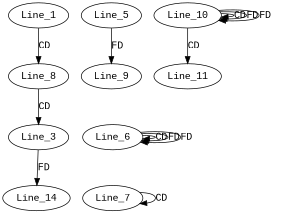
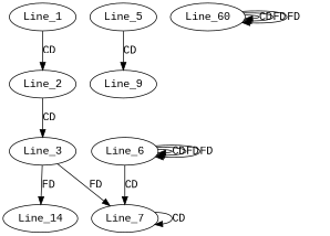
  digraph {
    fontname="Liberation Mono"
    node [fontname="Liberation Mono"]
    edge [fontname="Liberation Mono"]
    Line_1
-   Line_2 [label=Line_8]
+   Line_2
    Line_3
    Line_7
    Line_14
    Line_6
    Line_5
    Line_9
-   Line_10
-   Line_11
+   Line_10 [label=Line_60]
    Line_1 -> Line_2 [label=CD]
    Line_2 -> Line_3 [label=CD]
+   Line_3 -> Line_7 [label=FD]
    Line_3 -> Line_14 [label=FD]
    Line_7 -> Line_7 [label=CD]
+   Line_6 -> Line_7 [label=CD]
    Line_6 -> Line_6 [label=CD]
    Line_6 -> Line_6 [label=FD]
    Line_6 -> Line_6 [label=FD]
-   Line_5 -> Line_9 [label=FD]
+   Line_5 -> Line_9 [label=CD]
    Line_10 -> Line_10 [label=CD]
    Line_10 -> Line_10 [label=FD]
    Line_10 -> Line_10 [label=FD]
-   Line_10 -> Line_11 [label=CD]
  }
